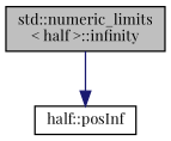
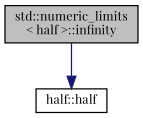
  digraph {
    rankdir=TB
    fontname="Playfair Display"
    node [color=black fontname="Playfair Display" fontsize=10 shape=record]
    n1 [fillcolor=grey75 fontcolor=black height=0.2 label="std::numeric_limits\l\< half \>::infinity" style=filled width=0.4]
-   n2 [height=0.2 label="half::posInf" width=0.4]
+   n2 [height=0.2 label="half::half" width=0.4]
    n1 -> n2 [color=midnightblue fontname="Playfair Display" fontsize=10 labelfontname=FreeSans labelfontsize=10 style=solid]
  }
